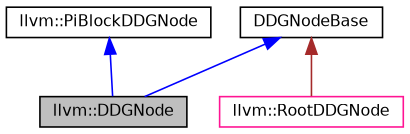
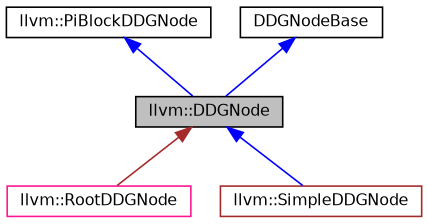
  digraph {
    node [color=black fontname=Helvetica fontsize=10 shape=record]
    edge [color=blue dir=back fontname=Helvetica fontsize=10 labelfontname=Helvetica labelfontsize=10 style=solid]
    n1 [fillcolor=grey75 fontcolor=black height=0.2 label="llvm::DDGNode" style=filled width=0.4]
    n2 [color=deeppink height=0.2 label="llvm::RootDDGNode" width=0.4]
+   n3 [color=brown height=0.2 label="llvm::SimpleDDGNode" width=0.4]
    n4 [height=0.2 label="llvm::PiBlockDDGNode" width=0.4]
    n5 [height=0.2 label=DDGNodeBase width=0.4]
-   n5 -> n2 [color=brown]
+   n1 -> n2 [color=brown]
+   n1 -> n3
    n4 -> n1
    n5 -> n1
  }
